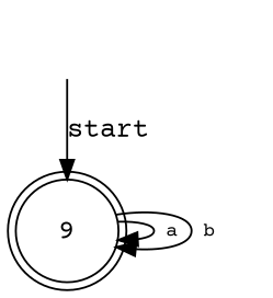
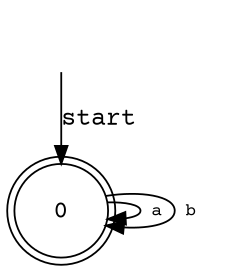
  digraph {
    fontname="Courier Prime"
    fontsize=10
    rankdir=TB
    node [fontname="Courier Prime"]
    edge [fontname="Courier Prime" fontsize=10]
-   0 [shape=doublecircle label=9]
+   0 [shape=doublecircle]
    "" [shape=plaintext]
    0 -> 0 [label=" a "]
    0 -> 0 [label=" b "]
    "" -> 0 [label=start fontsize=""]
  }
